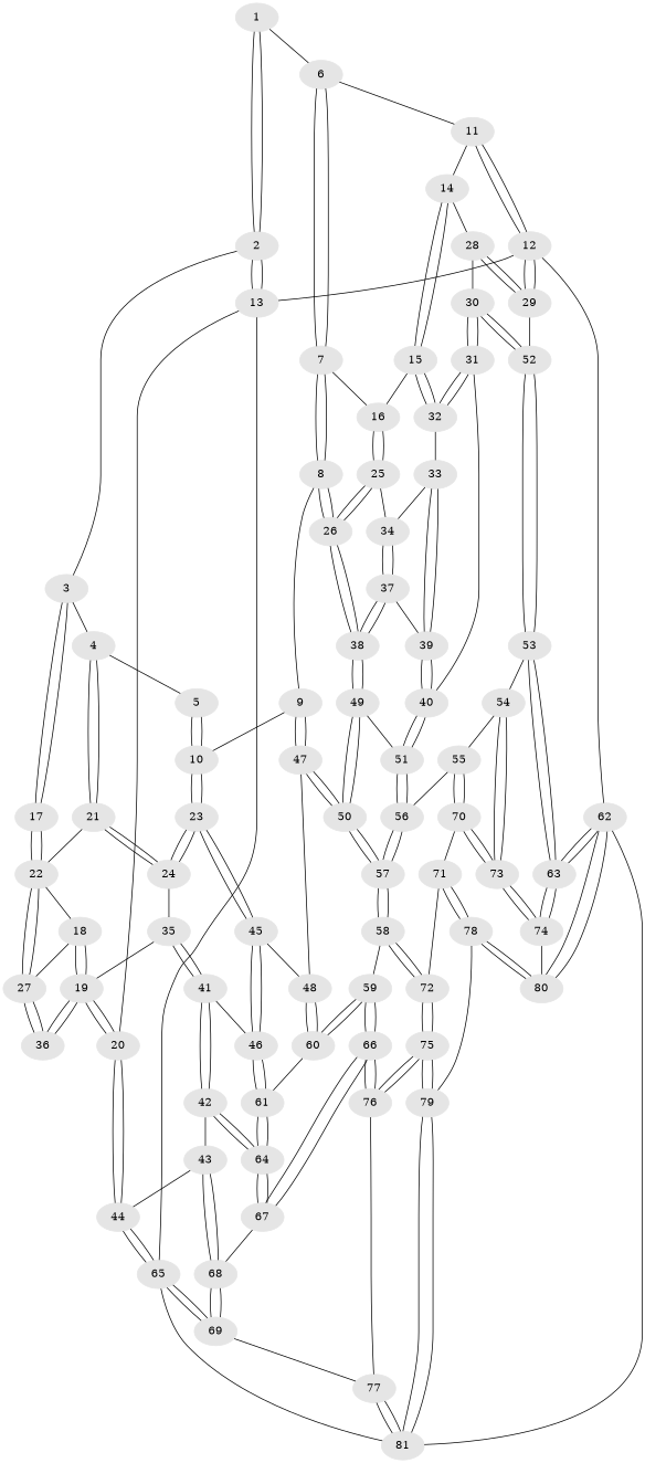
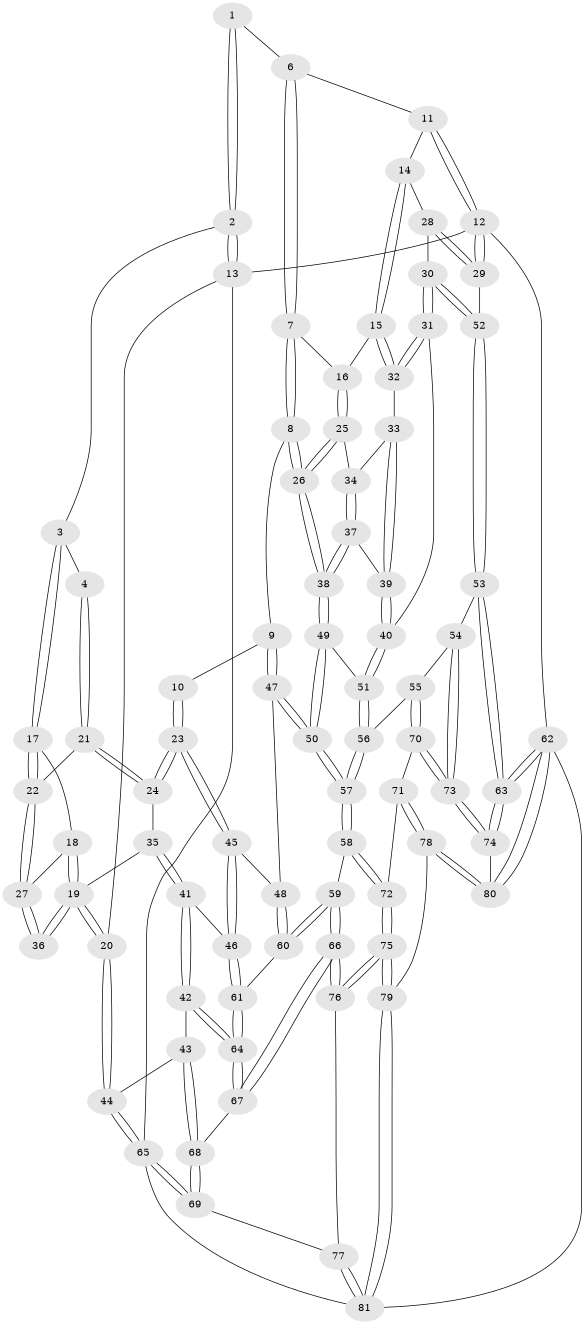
  graph {
    node [color=gray90 style=filled]
    1
    2
    6
    3
    13
    7
    11
    4
    17
    20
    65
-   5
    21
    18
    22
    10
    24
    23
    8
    16
    12
    14
    9
    26
    25
    47
    38
    48
    50
    45
    29
    62
    15
    28
    52
    63
    80
    81
    44
    69
    32
    30
    33
    34
    19
    27
    36
    35
    46
    41
    37
    49
    31
    53
    40
    51
    39
    42
    56
    43
    64
    61
    68
    67
    60
    57
    58
    54
    55
    73
    74
    70
    71
    59
    72
    66
    75
    76
    77
    78
    79
    1 -- 2
    1 -- 2
    1 -- 6
    2 -- 3
    2 -- 13
    2 -- 13
    6 -- 7
    6 -- 7
    6 -- 11
    3 -- 4
    3 -- 17
    3 -- 17
    13 -- 20
    13 -- 65
    7 -- 8
    7 -- 8
    7 -- 16
    11 -- 12
    11 -- 12
    11 -- 14
-   4 -- 5
    4 -- 21
    4 -- 21
-   22 -- 18
+   17 -- 18
    17 -- 22
    17 -- 22
    20 -- 44
    20 -- 44
    65 -- 81
    65 -- 69
    65 -- 69
-   5 -- 10
-   5 -- 10
    21 -- 22
    21 -- 24
    21 -- 24
    18 -- 19
    18 -- 19
    18 -- 27
    22 -- 27
    22 -- 27
    10 -- 23
    10 -- 23
    24 -- 35
    23 -- 24
    23 -- 24
    23 -- 45
    23 -- 45
    8 -- 9
    8 -- 26
    8 -- 26
    16 -- 25
    16 -- 25
    12 -- 13
    12 -- 29
    12 -- 29
    12 -- 62
    14 -- 15
    14 -- 15
    14 -- 28
    9 -- 10
    9 -- 47
    9 -- 47
    26 -- 38
    26 -- 38
    25 -- 26
    25 -- 26
    25 -- 34
    47 -- 48
    47 -- 50
    47 -- 50
    38 -- 49
    38 -- 49
    48 -- 60
    48 -- 60
    50 -- 57
    50 -- 57
    45 -- 48
    45 -- 46
    45 -- 46
    29 -- 52
    62 -- 63
    62 -- 63
    62 -- 80
    62 -- 80
    62 -- 81
    15 -- 16
    15 -- 32
    15 -- 32
    28 -- 29
    28 -- 29
    28 -- 30
    52 -- 53
    52 -- 53
    63 -- 74
    63 -- 74
    44 -- 65
    44 -- 65
    69 -- 77
    32 -- 33
    30 -- 52
    30 -- 52
    30 -- 31
    30 -- 31
    33 -- 34
    33 -- 39
    33 -- 39
    34 -- 37
    34 -- 37
    19 -- 20
    19 -- 20
    19 -- 36
    19 -- 36
    27 -- 36
    27 -- 36
    35 -- 19
    35 -- 41
    35 -- 41
    46 -- 61
    46 -- 61
    41 -- 46
    41 -- 42
    41 -- 42
    37 -- 38
    37 -- 38
    37 -- 39
    49 -- 50
    49 -- 50
    49 -- 51
    31 -- 32
    31 -- 32
    31 -- 40
    53 -- 63
    53 -- 63
    53 -- 54
    40 -- 51
    40 -- 51
    51 -- 56
    51 -- 56
    39 -- 40
    39 -- 40
    42 -- 43
    42 -- 64
    42 -- 64
    56 -- 57
    56 -- 57
    43 -- 44
    43 -- 68
    43 -- 68
    64 -- 67
    64 -- 67
    61 -- 64
    61 -- 64
    68 -- 69
    68 -- 69
    67 -- 68
    60 -- 61
    57 -- 58
    57 -- 58
    58 -- 59
    58 -- 72
    58 -- 72
    54 -- 55
    54 -- 73
    54 -- 73
    55 -- 56
    55 -- 70
    55 -- 70
    73 -- 74
    73 -- 74
    74 -- 80
    70 -- 73
    70 -- 73
    70 -- 71
    71 -- 72
    71 -- 78
    71 -- 78
    59 -- 60
    59 -- 60
    59 -- 66
    59 -- 66
    72 -- 75
    72 -- 75
    66 -- 67
    66 -- 67
    66 -- 76
    66 -- 76
    75 -- 76
    75 -- 76
    75 -- 79
    75 -- 79
    76 -- 77
    77 -- 81
    77 -- 81
    78 -- 80
    78 -- 80
    78 -- 79
    79 -- 81
    79 -- 81
  }
